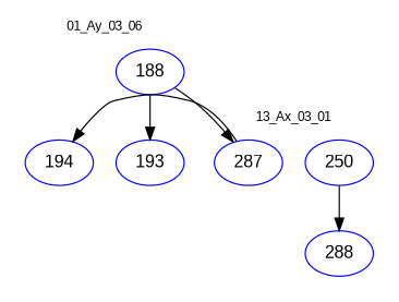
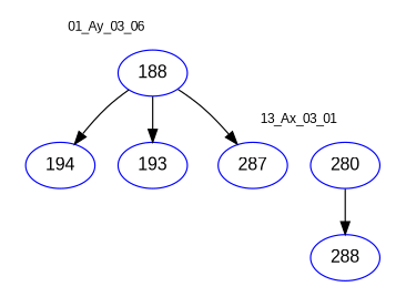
  digraph {
    fontname="Liberation Sans"
    node [color=blue fontname="Liberation Sans"]
    edge [color=black fontname="Liberation Sans"]
    n1 [label=188]
    n2 [label=194]
    n3 [label=193]
-   n4 [label=250]
+   n4 [label=280]
    n5 [label=288]
    n6 [label=287]
    subgraph cluster_1 {
      color=white
      fontsize=10
      label="01_Ay_03_06"
      n1
      n2
      n3
    }
    subgraph cluster_2 {
      color=white
      fontsize=10
      label="13_Ax_03_01"
      n4
      n5
      n6
    }
-   n6 -> n2
+   n1 -> n2
    n1 -> n3
    n1 -> n6
    n4 -> n5
  }
